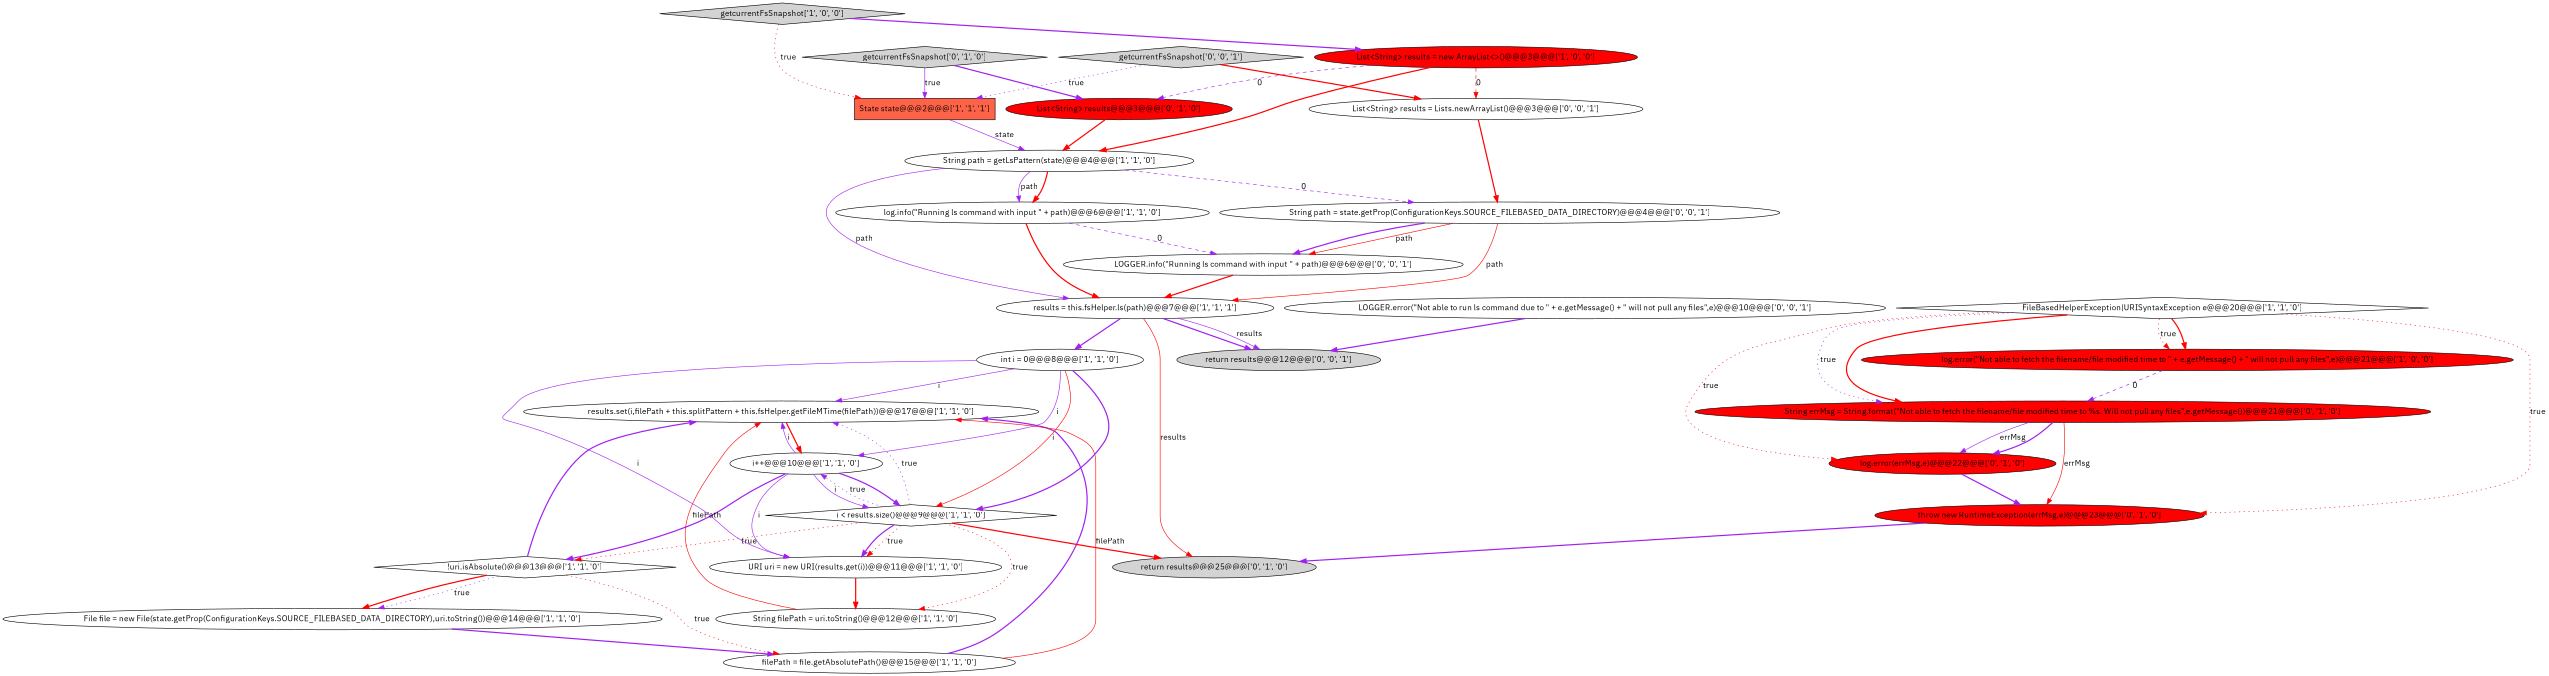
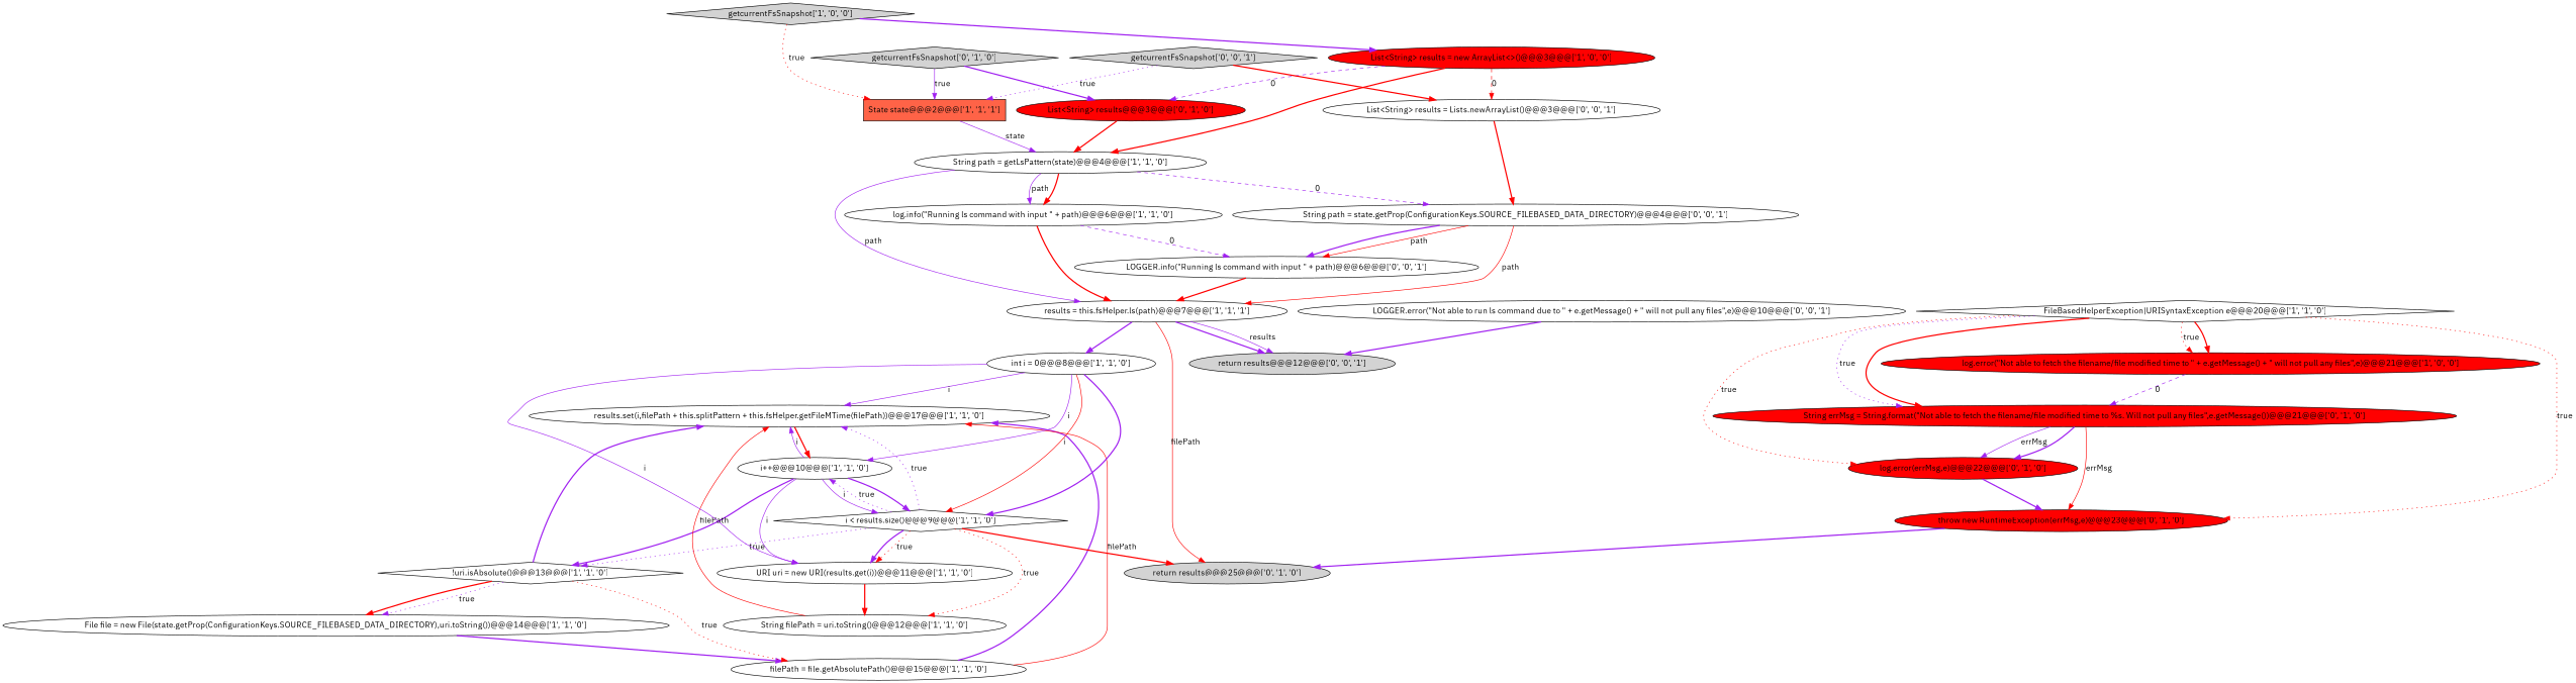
  digraph {
    fontname="IBM Plex Sans"
    node [fillcolor=white fontname="IBM Plex Sans" shape=ellipse style=filled]
    edge [color=purple fontname="IBM Plex Sans" style=bold]
    n1 [label="LOGGER.error(\"Not able to run ls command due to \" + e.getMessage() + \" will not pull any files\",e)@@@10@@@['0', '0', '1']"]
    n2 [fillcolor=lightgray label="return results@@@12@@@['0', '0', '1']"]
    n3 [label="File file = new File(state.getProp(ConfigurationKeys.SOURCE_FILEBASED_DATA_DIRECTORY),uri.toString())@@@14@@@['1', '1', '0']"]
    n4 [label="filePath = file.getAbsolutePath()@@@15@@@['1', '1', '0']"]
    n5 [label="results.set(i,filePath + this.splitPattern + this.fsHelper.getFileMTime(filePath))@@@17@@@['1', '1', '0']"]
    n6 [label="i++@@@10@@@['1', '1', '0']"]
    n7 [label="!uri.isAbsolute()@@@13@@@['1', '1', '0']" shape=diamond]
    n8 [label="URI uri = new URI(results.get(i))@@@11@@@['1', '1', '0']"]
    n9 [label="i < results.size()@@@9@@@['1', '1', '0']" shape=diamond]
    n10 [label="List<String> results = Lists.newArrayList()@@@3@@@['0', '0', '1']"]
    n11 [label="String path = state.getProp(ConfigurationKeys.SOURCE_FILEBASED_DATA_DIRECTORY)@@@4@@@['0', '0', '1']"]
    n12 [label="LOGGER.info(\"Running ls command with input \" + path)@@@6@@@['0', '0', '1']"]
    n13 [label="results = this.fsHelper.ls(path)@@@7@@@['1', '1', '1']"]
    n14 [label="FileBasedHelperException|URISyntaxException e@@@20@@@['1', '1', '0']" shape=diamond]
    n15 [fillcolor=red label="log.error(\"Not able to fetch the filename/file modified time to \" + e.getMessage() + \" will not pull any files\",e)@@@21@@@['1', '0', '0']"]
    n16 [fillcolor=red label="log.error(errMsg,e)@@@22@@@['0', '1', '0']"]
    n17 [fillcolor=red label="String errMsg = String.format(\"Not able to fetch the filename/file modified time to %s. Will not pull any files\",e.getMessage())@@@21@@@['0', '1', '0']"]
    n18 [fillcolor=red label="throw new RuntimeException(errMsg,e)@@@23@@@['0', '1', '0']"]
    n19 [fillcolor=lightgray label="return results@@@25@@@['0', '1', '0']"]
    n20 [fillcolor=red label="List<String> results = new ArrayList<>()@@@3@@@['1', '0', '0']"]
    n21 [fillcolor=red label="List<String> results@@@3@@@['0', '1', '0']"]
    n22 [label="String path = getLsPattern(state)@@@4@@@['1', '1', '0']"]
    n23 [label="log.info(\"Running ls command with input \" + path)@@@6@@@['1', '1', '0']"]
    n24 [label="String filePath = uri.toString()@@@12@@@['1', '1', '0']"]
    n25 [label="int i = 0@@@8@@@['1', '1', '0']"]
    n26 [fillcolor=lightgray label="getcurrentFsSnapshot['0', '1', '0']" shape=diamond]
    n27 [fillcolor=tomato label="State state@@@2@@@['1', '1', '1']" shape=box]
    n28 [fillcolor=lightgray label="getcurrentFsSnapshot['0', '0', '1']" shape=diamond]
    n29 [fillcolor=lightgray label="getcurrentFsSnapshot['1', '0', '0']" shape=diamond]
    n1 -> n2
    n3 -> n4
    n4 -> n5
    n4 -> n5 [color=red label=filePath style=solid]
    n5 -> n6 [color=red]
    n6 -> n5 [label=i style=solid]
    n6 -> n7
    n6 -> n8 [label=i style=solid]
    n6 -> n9
    n6 -> n9 [label=i style=solid]
    n7 -> n3 [color=red]
    n7 -> n3 [label=true style=dotted]
    n7 -> n4 [color=red label=true style=dotted]
    n7 -> n5
    n8 -> n24 [color=red]
    n9 -> n5 [label=true style=dotted]
    n9 -> n6 [label=true style=dotted]
-   n9 -> n7 [color=red label=true style=dotted]
+   n9 -> n7 [label=true style=dotted]
    n9 -> n8 [color=red label=true style=dotted]
    n9 -> n8
    n9 -> n19 [color=red]
    n9 -> n24 [color=red label=true style=dotted]
    n10 -> n11 [color=red]
    n11 -> n12 [color=red label=path style=solid]
    n11 -> n12
    n11 -> n13 [color=red label=path style=solid]
    n12 -> n13 [color=red]
    n13 -> n2
    n13 -> n2 [label=results style=solid]
-   n13 -> n19 [color=red label=results style=solid]
+   n13 -> n19 [color=red label=filePath style=solid]
    n13 -> n25
    n14 -> n15 [color=red]
    n14 -> n15 [color=red label=true style=dotted]
    n14 -> n16 [color=red label=true style=dotted]
    n14 -> n17 [label=true style=dotted]
    n14 -> n17 [color=red]
    n14 -> n18 [color=red label=true style=dotted]
    n15 -> n17 [label=0 style=dashed]
    n16 -> n18
    n17 -> n16 [label=errMsg style=solid]
    n17 -> n16
    n17 -> n18 [color=red label=errMsg style=solid]
    n18 -> n19
    n20 -> n10 [color=red label=0 style=dashed]
    n20 -> n21 [label=0 style=dashed]
    n20 -> n22 [color=red]
    n21 -> n22 [color=red]
    n22 -> n11 [label=0 style=dashed]
    n22 -> n13 [label=path style=solid]
    n22 -> n23 [color=red]
    n22 -> n23 [label=path style=solid]
    n23 -> n12 [label=0 style=dashed]
    n23 -> n13 [color=red]
    n24 -> n5 [color=red label=filePath style=solid]
    n25 -> n5 [label=i style=solid]
    n25 -> n6 [label=i style=solid]
    n25 -> n8 [label=i style=solid]
    n25 -> n9 [color=red label=i style=solid]
    n25 -> n9
    n26 -> n21
    n26 -> n27 [label=true style=solid]
    n27 -> n22 [label=state style=solid]
    n28 -> n10 [color=red]
    n28 -> n27 [label=true style=dotted]
    n29 -> n20
    n29 -> n27 [color=red label=true style=dotted]
  }
